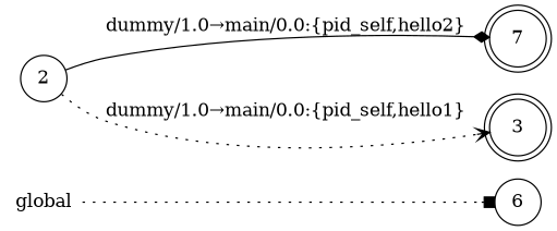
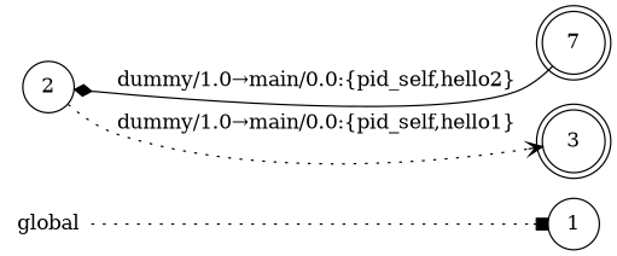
  digraph {
    rankdir=LR
    node [shape=circle]
    edge [style=dotted]
    n1 [label=global shape=plaintext]
-   n2 [label=6]
+   n2 [label=1]
    n3 [label=2]
    n4 [label=7 shape=doublecircle]
    n5 [label=3 shape=doublecircle]
    n1 -> n2 [arrowhead=box]
-   n3 -> n4 [arrowhead=diamond label="dummy/1.0→main/0.0:{pid_self,hello2}" style=solid]
+   n4 -> n3 [arrowhead=diamond label="dummy/1.0→main/0.0:{pid_self,hello2}" style=solid]
    n3 -> n5 [arrowhead=vee label="dummy/1.0→main/0.0:{pid_self,hello1}"]
  }
